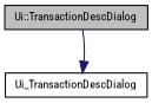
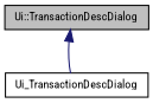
  digraph {
    fontname="Roboto Condensed"
    node [color=black fontname="Roboto Condensed" fontsize=10 shape=record style=filled]
    n1 [fillcolor=grey75 fontcolor=black height=0.2 label="Ui::TransactionDescDialog" width=0.4]
    n2 [fillcolor=white height=0.2 label=Ui_TransactionDescDialog width=0.4]
-   n2 -> n1 [color=midnightblue dir=back fontname="Roboto Condensed" fontsize=10 labelfontname=Helvetica labelfontsize=10 style=solid]
+   n1 -> n2 [color=midnightblue dir=back fontname="Roboto Condensed" fontsize=10 labelfontname=Helvetica labelfontsize=10 style=solid]
  }
